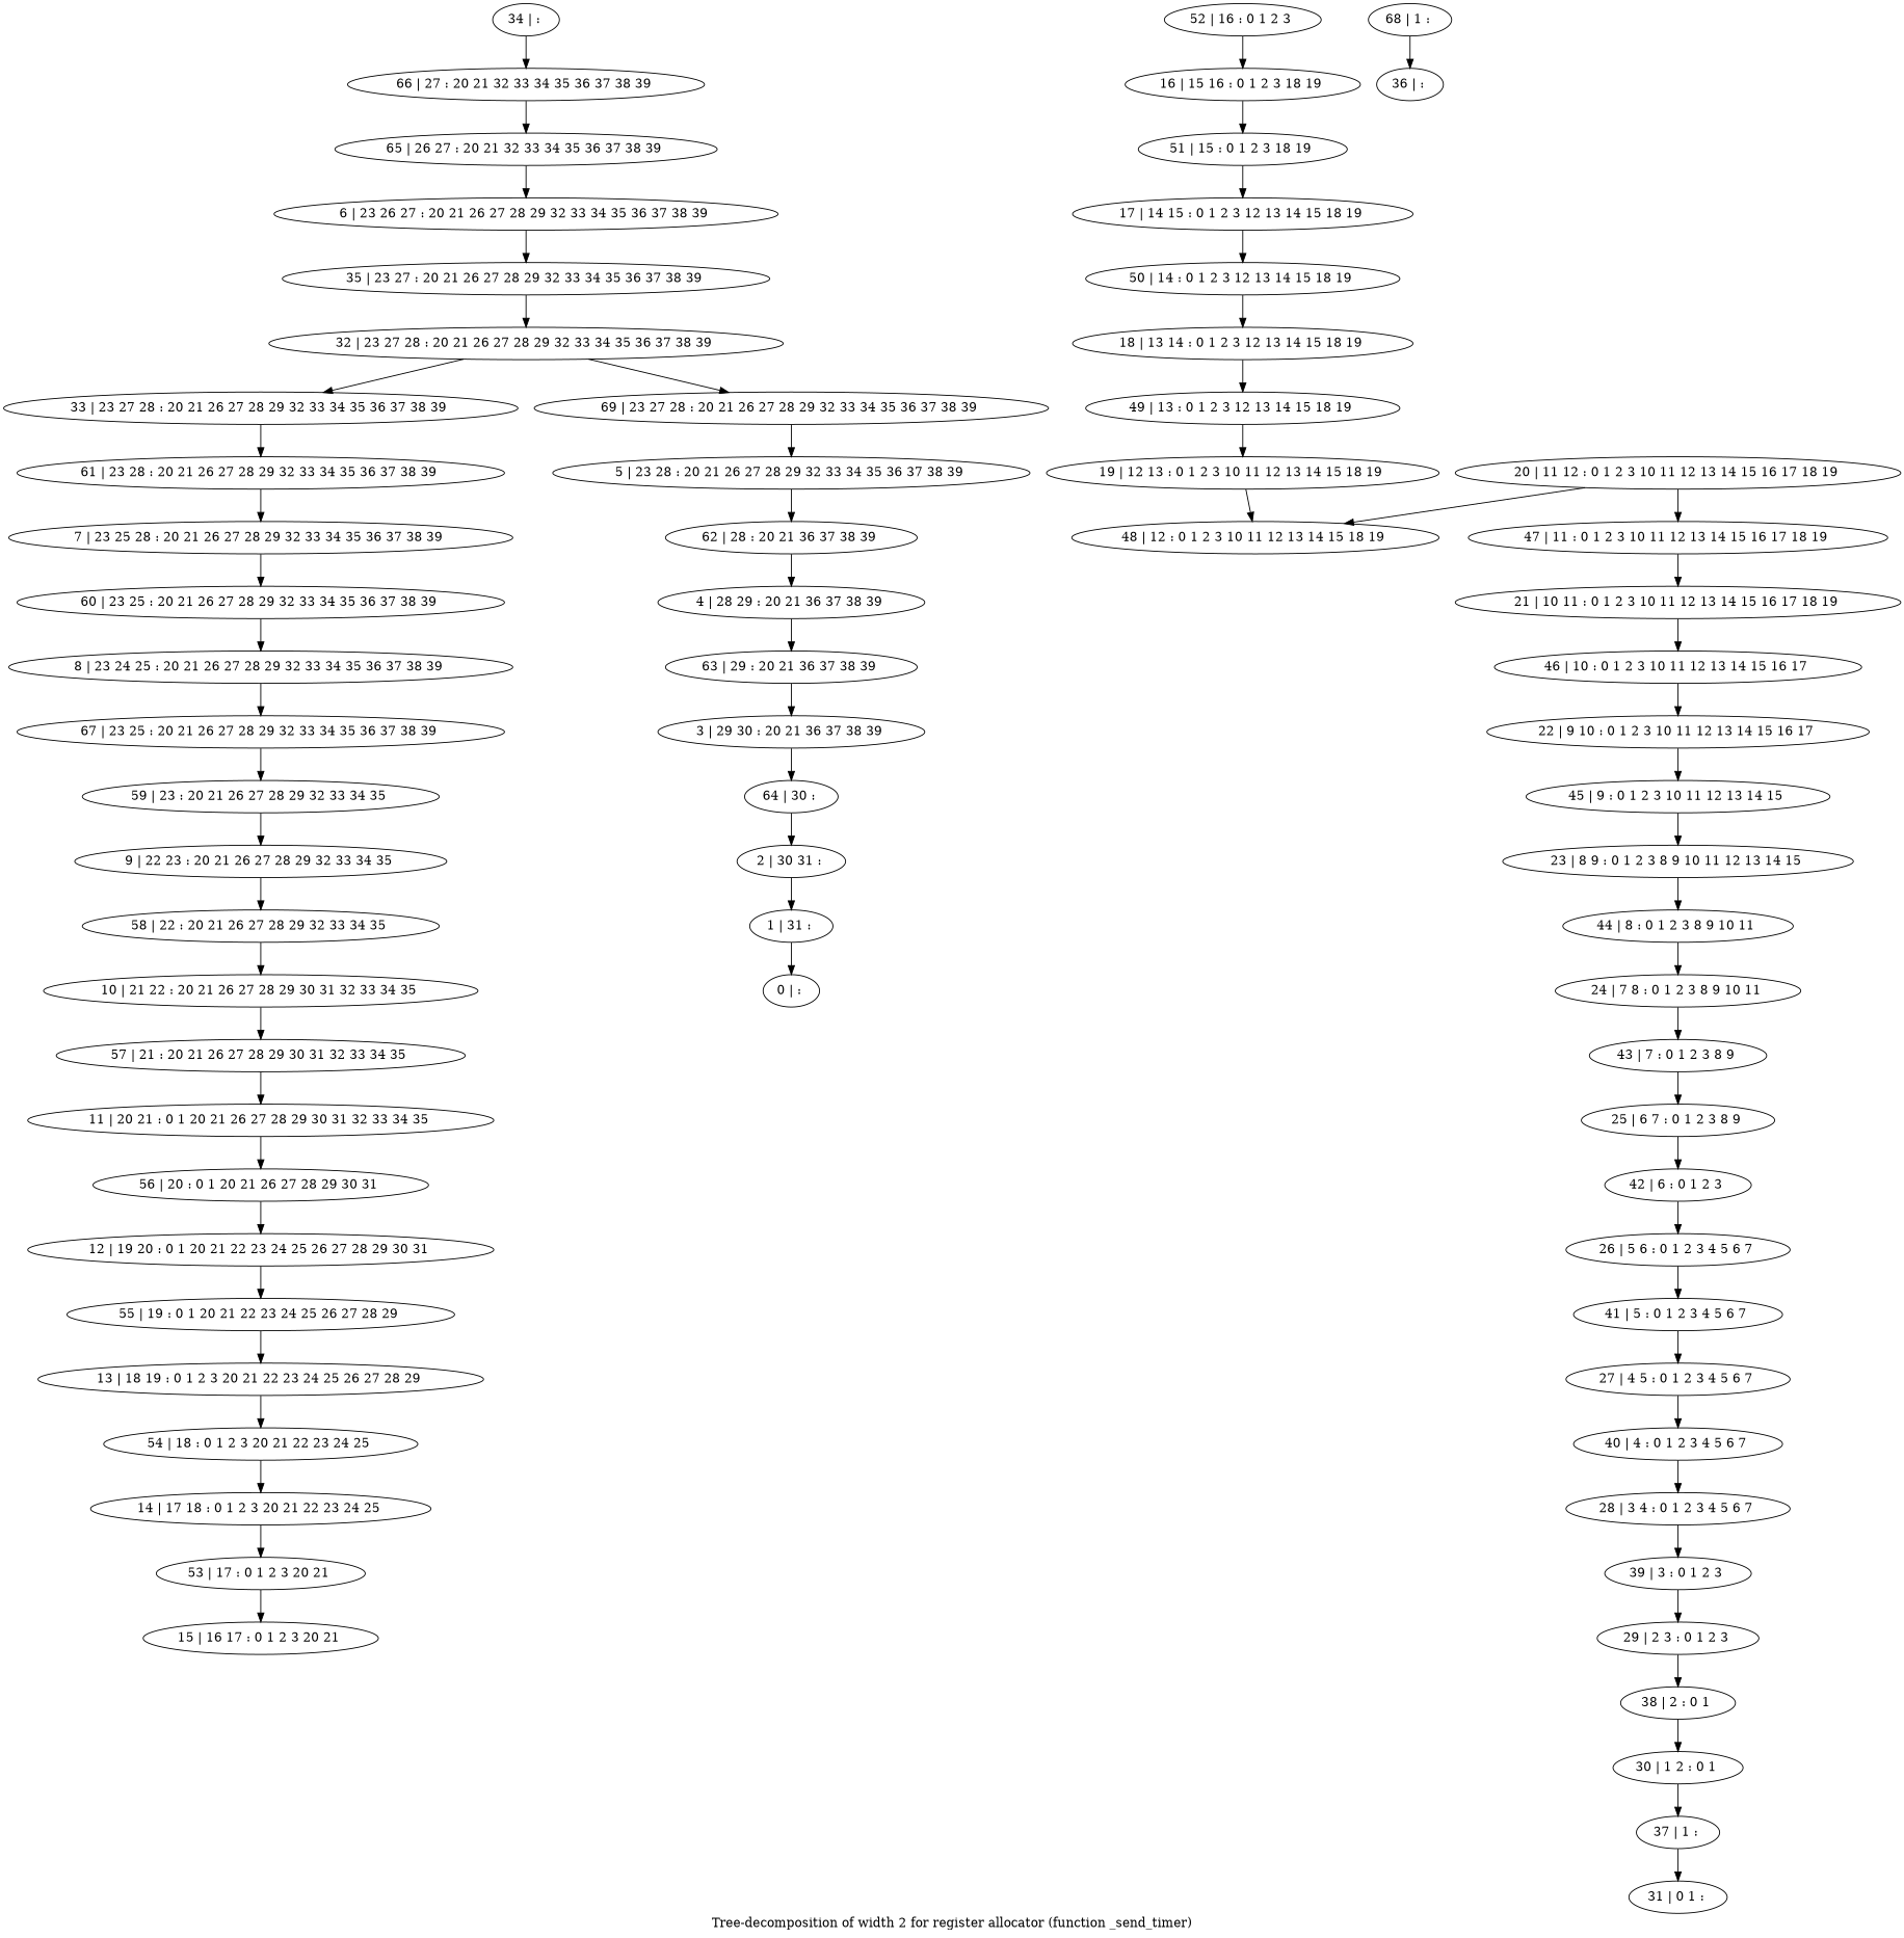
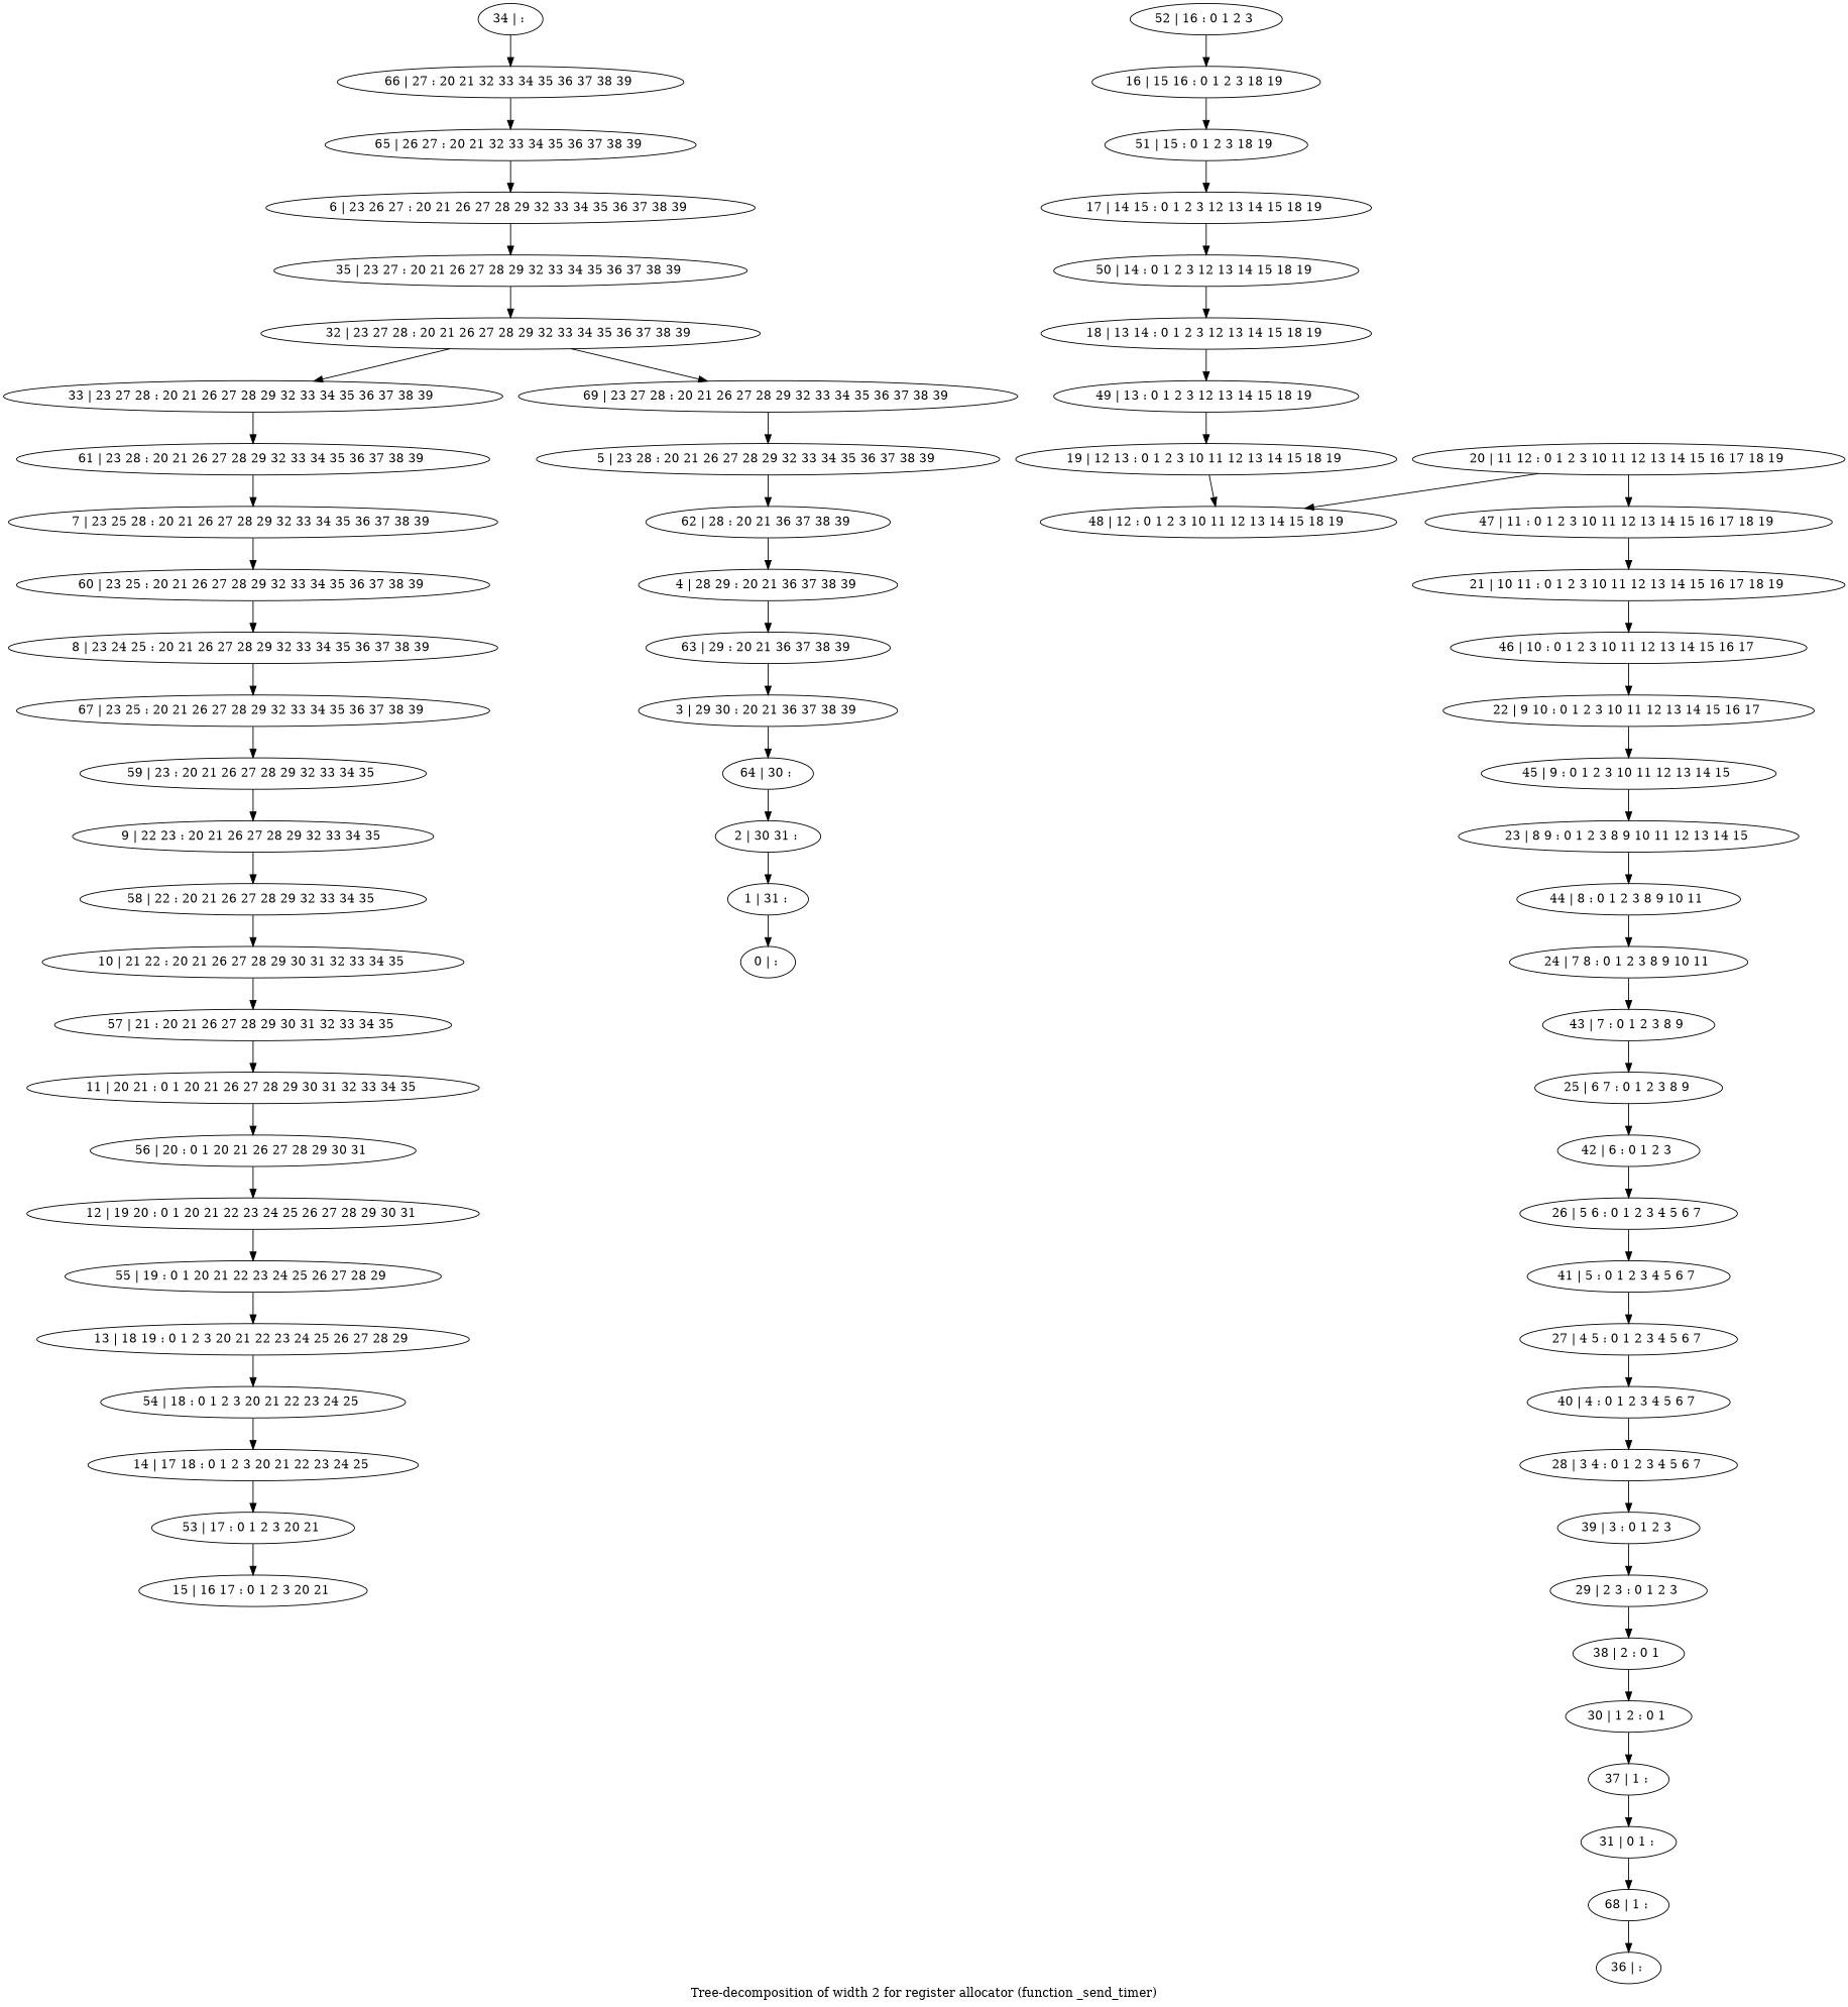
  digraph {
    label="Tree-decomposition of width 2 for register allocator (function _send_timer)"
    n1 [label="0 | : "]
    n2 [label="1 | 31 : "]
    n3 [label="2 | 30 31 : "]
    n4 [label="3 | 29 30 : 20 21 36 37 38 39 "]
    n5 [label="64 | 30 : "]
    n6 [label="4 | 28 29 : 20 21 36 37 38 39 "]
    n7 [label="63 | 29 : 20 21 36 37 38 39 "]
    n8 [label="5 | 23 28 : 20 21 26 27 28 29 32 33 34 35 36 37 38 39 "]
    n9 [label="62 | 28 : 20 21 36 37 38 39 "]
    n10 [label="6 | 23 26 27 : 20 21 26 27 28 29 32 33 34 35 36 37 38 39 "]
    n11 [label="35 | 23 27 : 20 21 26 27 28 29 32 33 34 35 36 37 38 39 "]
    n12 [label="32 | 23 27 28 : 20 21 26 27 28 29 32 33 34 35 36 37 38 39 "]
    n13 [label="7 | 23 25 28 : 20 21 26 27 28 29 32 33 34 35 36 37 38 39 "]
    n14 [label="60 | 23 25 : 20 21 26 27 28 29 32 33 34 35 36 37 38 39 "]
    n15 [label="8 | 23 24 25 : 20 21 26 27 28 29 32 33 34 35 36 37 38 39 "]
    n16 [label="67 | 23 25 : 20 21 26 27 28 29 32 33 34 35 36 37 38 39 "]
    n17 [label="59 | 23 : 20 21 26 27 28 29 32 33 34 35 "]
    n18 [label="9 | 22 23 : 20 21 26 27 28 29 32 33 34 35 "]
    n19 [label="58 | 22 : 20 21 26 27 28 29 32 33 34 35 "]
    n20 [label="10 | 21 22 : 20 21 26 27 28 29 30 31 32 33 34 35 "]
    n21 [label="57 | 21 : 20 21 26 27 28 29 30 31 32 33 34 35 "]
    n22 [label="11 | 20 21 : 0 1 20 21 26 27 28 29 30 31 32 33 34 35 "]
    n23 [label="56 | 20 : 0 1 20 21 26 27 28 29 30 31 "]
    n24 [label="12 | 19 20 : 0 1 20 21 22 23 24 25 26 27 28 29 30 31 "]
    n25 [label="55 | 19 : 0 1 20 21 22 23 24 25 26 27 28 29 "]
    n26 [label="13 | 18 19 : 0 1 2 3 20 21 22 23 24 25 26 27 28 29 "]
    n27 [label="54 | 18 : 0 1 2 3 20 21 22 23 24 25 "]
    n28 [label="14 | 17 18 : 0 1 2 3 20 21 22 23 24 25 "]
    n29 [label="53 | 17 : 0 1 2 3 20 21 "]
    n30 [label="15 | 16 17 : 0 1 2 3 20 21 "]
    n31 [label="52 | 16 : 0 1 2 3 "]
    n32 [label="16 | 15 16 : 0 1 2 3 18 19 "]
    n33 [label="51 | 15 : 0 1 2 3 18 19 "]
    n34 [label="17 | 14 15 : 0 1 2 3 12 13 14 15 18 19 "]
    n35 [label="50 | 14 : 0 1 2 3 12 13 14 15 18 19 "]
    n36 [label="18 | 13 14 : 0 1 2 3 12 13 14 15 18 19 "]
    n37 [label="49 | 13 : 0 1 2 3 12 13 14 15 18 19 "]
    n38 [label="19 | 12 13 : 0 1 2 3 10 11 12 13 14 15 18 19 "]
    n39 [label="48 | 12 : 0 1 2 3 10 11 12 13 14 15 18 19 "]
    n40 [label="20 | 11 12 : 0 1 2 3 10 11 12 13 14 15 16 17 18 19 "]
    n41 [label="47 | 11 : 0 1 2 3 10 11 12 13 14 15 16 17 18 19 "]
    n42 [label="21 | 10 11 : 0 1 2 3 10 11 12 13 14 15 16 17 18 19 "]
    n43 [label="46 | 10 : 0 1 2 3 10 11 12 13 14 15 16 17 "]
    n44 [label="22 | 9 10 : 0 1 2 3 10 11 12 13 14 15 16 17 "]
    n45 [label="45 | 9 : 0 1 2 3 10 11 12 13 14 15 "]
    n46 [label="23 | 8 9 : 0 1 2 3 8 9 10 11 12 13 14 15 "]
    n47 [label="44 | 8 : 0 1 2 3 8 9 10 11 "]
    n48 [label="24 | 7 8 : 0 1 2 3 8 9 10 11 "]
    n49 [label="43 | 7 : 0 1 2 3 8 9 "]
    n50 [label="25 | 6 7 : 0 1 2 3 8 9 "]
    n51 [label="42 | 6 : 0 1 2 3 "]
    n52 [label="26 | 5 6 : 0 1 2 3 4 5 6 7 "]
    n53 [label="41 | 5 : 0 1 2 3 4 5 6 7 "]
    n54 [label="27 | 4 5 : 0 1 2 3 4 5 6 7 "]
    n55 [label="40 | 4 : 0 1 2 3 4 5 6 7 "]
    n56 [label="28 | 3 4 : 0 1 2 3 4 5 6 7 "]
    n57 [label="39 | 3 : 0 1 2 3 "]
    n58 [label="29 | 2 3 : 0 1 2 3 "]
    n59 [label="38 | 2 : 0 1 "]
    n60 [label="30 | 1 2 : 0 1 "]
    n61 [label="37 | 1 : "]
    n62 [label="31 | 0 1 : "]
    n63 [label="68 | 1 : "]
    n64 [label="36 | : "]
    n65 [label="33 | 23 27 28 : 20 21 26 27 28 29 32 33 34 35 36 37 38 39 "]
    n66 [label="69 | 23 27 28 : 20 21 26 27 28 29 32 33 34 35 36 37 38 39 "]
    n67 [label="61 | 23 28 : 20 21 26 27 28 29 32 33 34 35 36 37 38 39 "]
    n68 [label="34 | : "]
    n69 [label="66 | 27 : 20 21 32 33 34 35 36 37 38 39 "]
    n70 [label="65 | 26 27 : 20 21 32 33 34 35 36 37 38 39 "]
    n2 -> n1
    n3 -> n2
    n4 -> n5
    n5 -> n3
    n6 -> n7
    n7 -> n4
    n8 -> n9
    n9 -> n6
    n10 -> n11
    n11 -> n12
    n12 -> n65
    n12 -> n66
    n13 -> n14
    n14 -> n15
    n15 -> n16
    n16 -> n17
    n17 -> n18
    n18 -> n19
    n19 -> n20
    n20 -> n21
    n21 -> n22
    n22 -> n23
    n23 -> n24
    n24 -> n25
    n25 -> n26
    n26 -> n27
    n27 -> n28
    n28 -> n29
    n29 -> n30
    n31 -> n32
    n32 -> n33
    n33 -> n34
    n34 -> n35
    n35 -> n36
    n36 -> n37
    n37 -> n38
    n38 -> n39
    n40 -> n39
    n40 -> n41
    n41 -> n42
    n42 -> n43
    n43 -> n44
    n44 -> n45
    n45 -> n46
    n46 -> n47
    n47 -> n48
    n48 -> n49
    n49 -> n50
    n50 -> n51
    n51 -> n52
    n52 -> n53
    n53 -> n54
    n54 -> n55
    n55 -> n56
    n56 -> n57
    n57 -> n58
    n58 -> n59
    n59 -> n60
    n60 -> n61
    n61 -> n62
+   n62 -> n63
    n63 -> n64
    n65 -> n67
    n66 -> n8
    n67 -> n13
    n68 -> n69
    n69 -> n70
    n70 -> n10
  }
